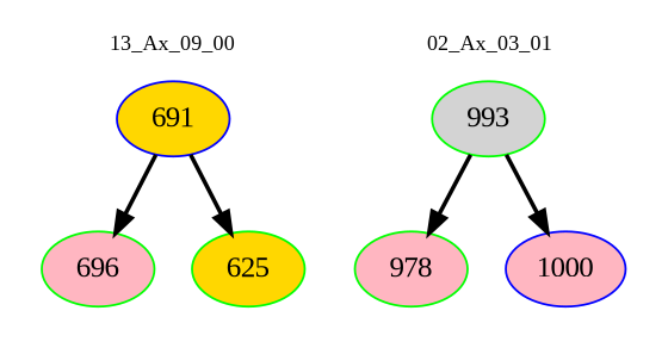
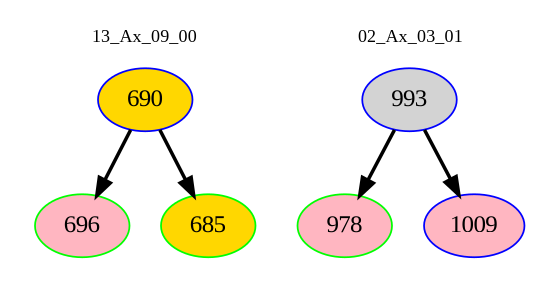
  digraph {
    fontname="Liberation Serif"
    node [color=blue fillcolor=lightpink fontname="Liberation Serif" style=filled]
    edge [color=black fontname="Liberation Serif" style=bold]
-   n1 [fillcolor=gold label=691]
+   n1 [fillcolor=gold label=690]
    n2 [color=green label=696]
-   n3 [color=green fillcolor=gold label=625]
-   n4 [color=green fillcolor=lightgrey label=993]
+   n3 [color=green fillcolor=gold label=685]
+   n4 [fillcolor=lightgrey label=993]
    n5 [color=green label=978]
-   n6 [label=1000]
+   n6 [label=1009]
    subgraph cluster_1 {
      color=white
      fontsize=10
      label="13_Ax_09_00"
      n1
      n2
      n3
    }
    subgraph cluster_2 {
      color=white
      fontsize=10
      label="02_Ax_03_01"
      n4
      n5
      n6
    }
    n1 -> n2
    n1 -> n3
    n4 -> n5
    n4 -> n6
  }
